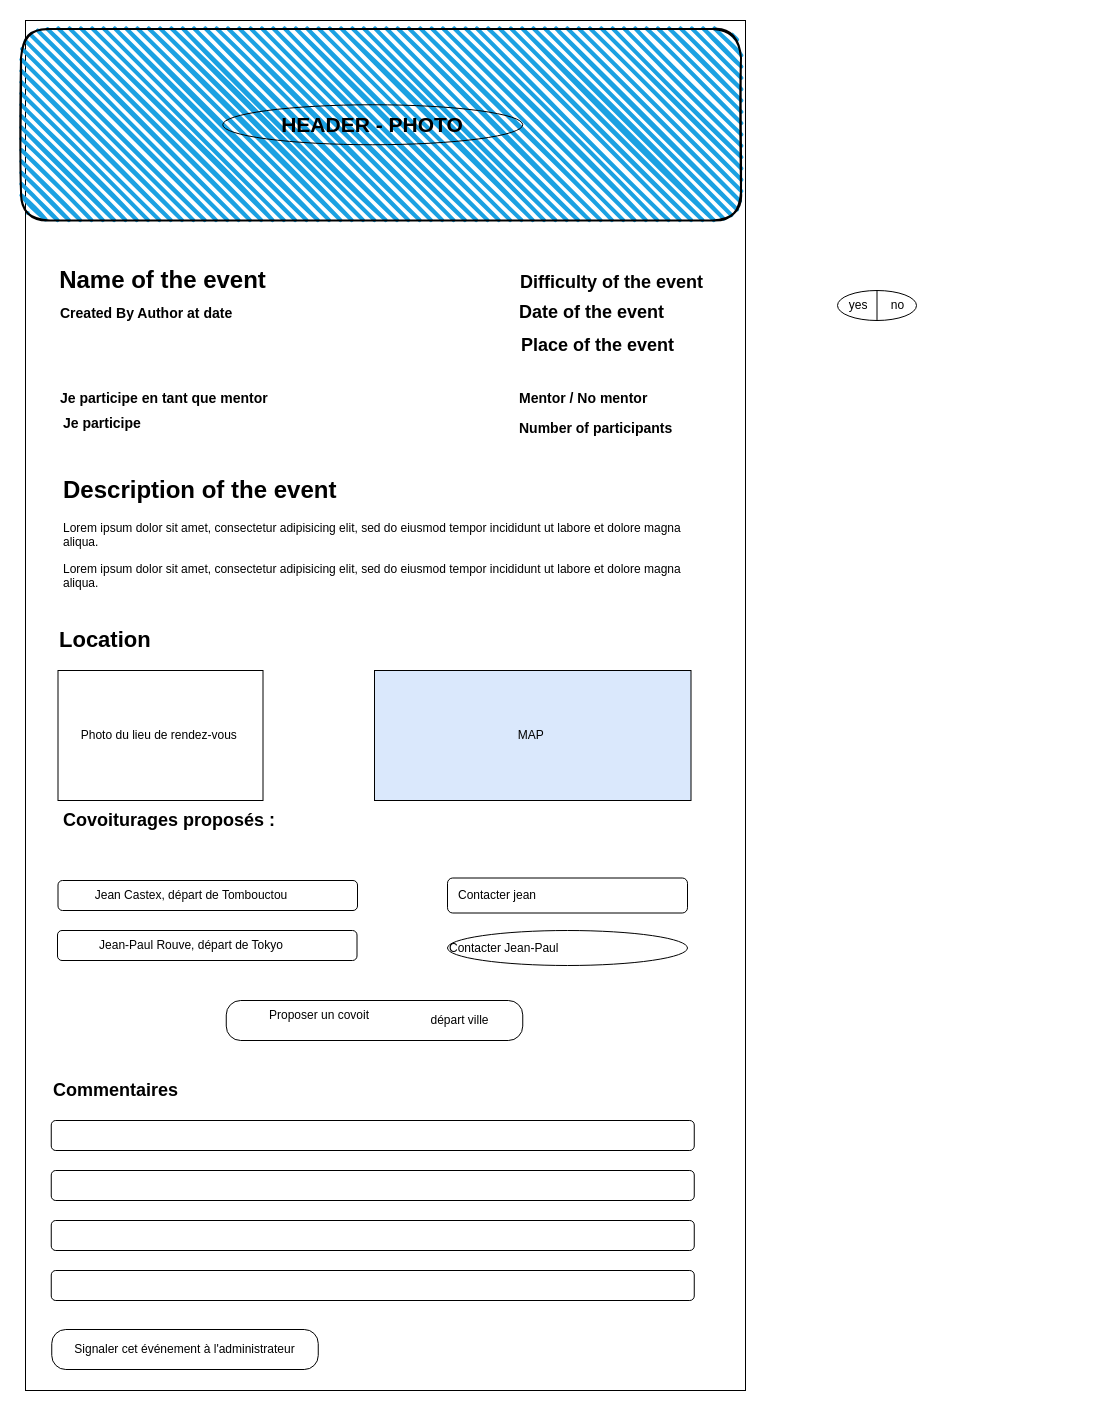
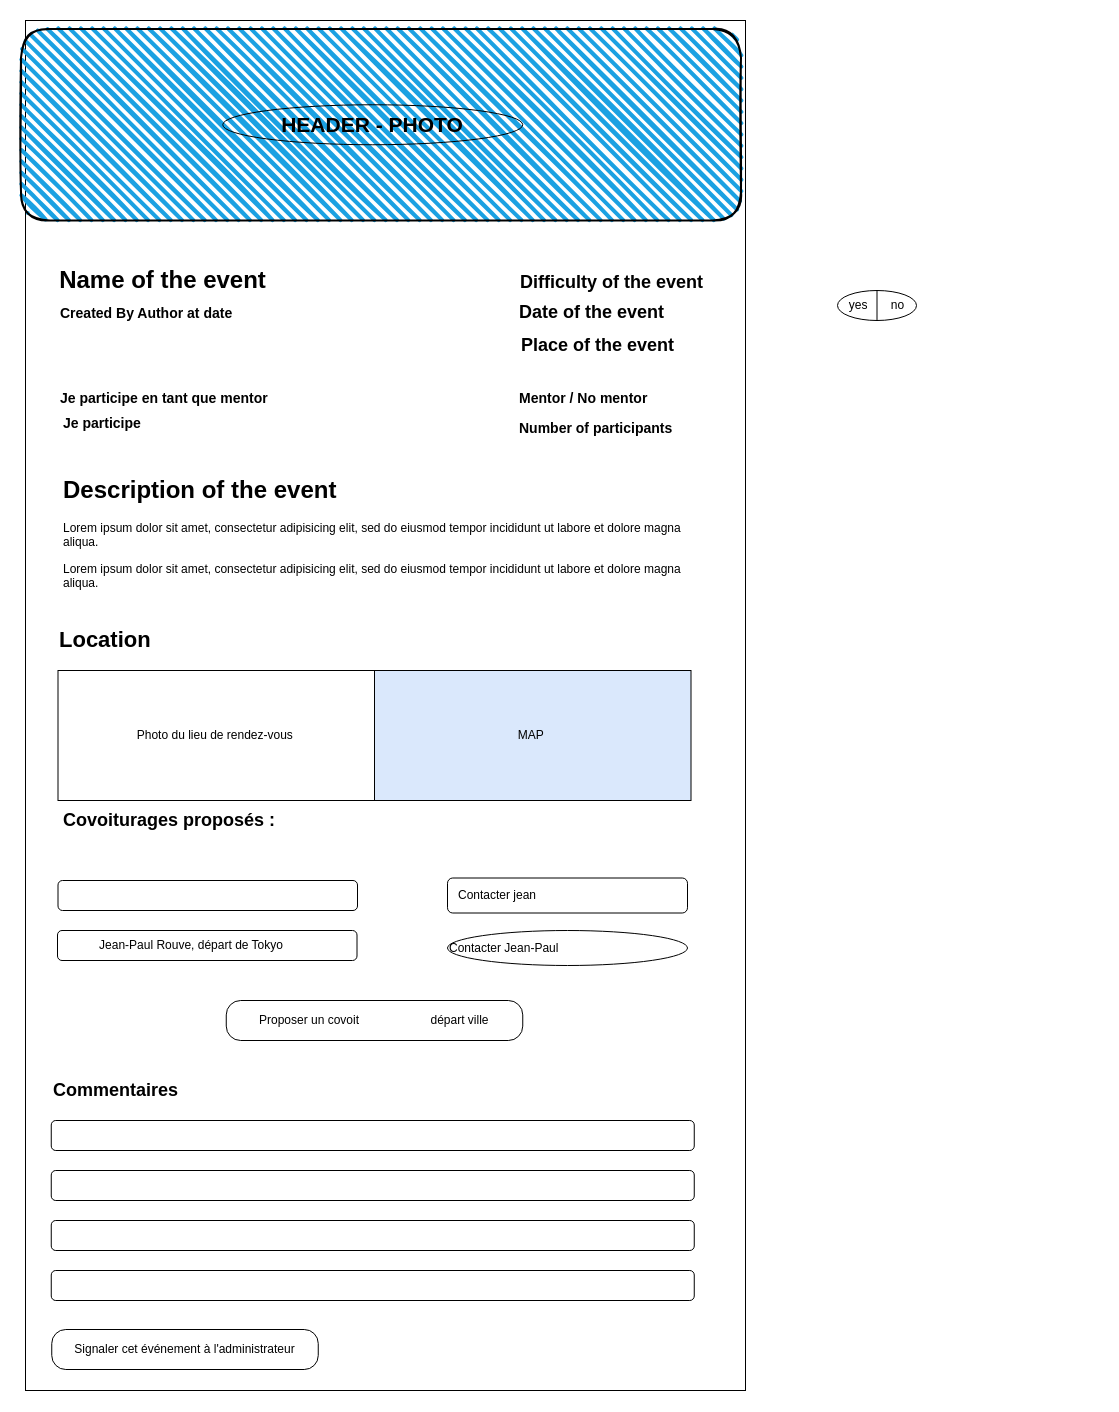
  <mxCell id="0" />
  <mxCell id="1" parent="0" />
  <mxCell id="2" value="&lt;span style=&quot;color: rgba(0 , 0 , 0 , 0) ; font-family: monospace ; font-size: 0px&quot;&gt;%3CmxGraphModel%3E%3Croot%3E%3CmxCell%20id%3D%220%22%2F%3E%3CmxCell%20id%3D%221%22%20parent%3D%220%22%2F%3E%3CmxCell%20id%3D%222%22%20value%3D%22%22%20style%3D%22rounded%3D1%3BwhiteSpace%3Dwrap%3Bhtml%3D1%3BfillColor%3Dnone%3Balign%3Dleft%3B%22%20vertex%3D%221%22%20parent%3D%221%22%3E%3CmxGeometry%20x%3D%2260.5%22%20y%3D%22750%22%20width%3D%22299.5%22%20height%3D%2230%22%20as%3D%22geometry%22%2F%3E%3C%2FmxCell%3E%3C%2Froot%3E%3C%2FmxGraphModel%3E&lt;/span&gt;" style="rounded=0;whiteSpace=wrap;html=1;" vertex="1" parent="1"><mxGeometry x="25" y="20" width="720" height="1370" as="geometry" /></mxCell>
  <mxCell id="3" value="" style="rounded=1;whiteSpace=wrap;html=1;strokeWidth=2;fillWeight=4;hachureGap=8;hachureAngle=45;fillColor=#1ba1e2;sketch=1;fontStyle=1;fontFamily=Helvetica;" parent="1" vertex="1"><mxGeometry x="20.5" y="28.5" width="720" height="191.5" as="geometry" /></mxCell>
  <mxCell id="4" value="&lt;b&gt;&lt;font style=&quot;font-size: 21px&quot;&gt;HEADER - PHOTO&lt;/font&gt;&lt;/b&gt;" style="ellipse;whiteSpace=wrap;html=1;align=center;newEdgeStyle={&quot;edgeStyle&quot;:&quot;entityRelationEdgeStyle&quot;,&quot;startArrow&quot;:&quot;none&quot;,&quot;endArrow&quot;:&quot;none&quot;,&quot;segment&quot;:10,&quot;curved&quot;:1};treeFolding=1;treeMoving=1;fillColor=none;" parent="1" vertex="1"><mxGeometry x="222.25" y="104.25" width="300" height="40" as="geometry" /></mxCell>
  <mxCell id="5" value="&lt;font style=&quot;font-size: 24px&quot;&gt;Name of the event&lt;/font&gt;" style="text;strokeColor=none;fillColor=none;html=1;fontSize=24;fontStyle=1;verticalAlign=middle;align=center;fontFamily=Helvetica;" parent="1" vertex="1"><mxGeometry x="107" y="260" width="110" height="40" as="geometry" /></mxCell>
  <mxCell id="6" value="&lt;font style=&quot;font-size: 14px&quot;&gt;Created By Author at date&lt;/font&gt;" style="text;strokeColor=none;fillColor=none;html=1;fontSize=24;fontStyle=1;verticalAlign=middle;align=left;fontFamily=Helvetica;" parent="1" vertex="1"><mxGeometry x="57.5" y="290" width="250" height="40" as="geometry" /></mxCell>
  <mxCell id="7" value="&lt;font style=&quot;font-size: 18px&quot;&gt;Date of the event&lt;/font&gt;" style="text;strokeColor=none;fillColor=none;html=1;fontSize=24;fontStyle=1;verticalAlign=middle;align=left;fontFamily=Helvetica;" parent="1" vertex="1"><mxGeometry x="517" y="290" width="210" height="40" as="geometry" /></mxCell>
  <mxCell id="8" value="&lt;font style=&quot;font-size: 18px&quot;&gt;Place of the event&lt;/font&gt;" style="text;strokeColor=none;fillColor=none;html=1;fontSize=24;fontStyle=1;verticalAlign=middle;align=center;fontFamily=Helvetica;" parent="1" vertex="1"><mxGeometry x="547" y="320" width="100" height="45" as="geometry" /></mxCell>
  <mxCell id="9" value="&lt;font style=&quot;font-size: 18px&quot;&gt;Difficulty of the event&lt;/font&gt;" style="text;strokeColor=none;fillColor=none;html=1;fontSize=24;fontStyle=1;verticalAlign=middle;align=center;fontFamily=Helvetica;" parent="1" vertex="1"><mxGeometry x="517" y="260" width="187" height="40" as="geometry" /></mxCell>
  <mxCell id="10" value="&lt;h1&gt;Description of the event&lt;/h1&gt;&lt;p&gt;Lorem ipsum dolor sit amet, consectetur adipisicing elit, sed do eiusmod tempor incididunt ut labore et dolore magna aliqua.&amp;nbsp;&lt;/p&gt;Lorem ipsum dolor sit amet, consectetur adipisicing elit, sed do eiusmod tempor incididunt ut labore et dolore magna aliqua." style="text;html=1;strokeColor=none;fillColor=none;spacing=5;spacingTop=-20;whiteSpace=wrap;overflow=hidden;rounded=0;" vertex="1" parent="1"><mxGeometry x="57.5" y="470" width="646" height="130" as="geometry" /></mxCell>
  <mxCell id="11" value="MAP&amp;nbsp;" style="whiteSpace=wrap;html=1;align=center;treeFolding=1;treeMoving=1;newEdgeStyle={&quot;edgeStyle&quot;:&quot;elbowEdgeStyle&quot;,&quot;startArrow&quot;:&quot;none&quot;,&quot;endArrow&quot;:&quot;none&quot;};fillColor=#dae8fc;" vertex="1" parent="1"><mxGeometry x="374" y="670" width="316.5" height="130" as="geometry" /></mxCell>
  <mxCell id="12" value="" style="rounded=1;whiteSpace=wrap;html=1;" vertex="1" parent="1"><mxGeometry x="50.75" y="1120" width="643" height="30" as="geometry" /></mxCell>
  <mxCell id="13" value="" style="rounded=1;whiteSpace=wrap;html=1;" vertex="1" parent="1"><mxGeometry x="50.75" y="1170" width="643" height="30" as="geometry" /></mxCell>
  <mxCell id="14" value="" style="rounded=1;whiteSpace=wrap;html=1;" vertex="1" parent="1"><mxGeometry x="50.75" y="1220" width="643" height="30" as="geometry" /></mxCell>
  <mxCell id="15" value="" style="rounded=1;whiteSpace=wrap;html=1;" vertex="1" parent="1"><mxGeometry x="50.75" y="1270" width="643" height="30" as="geometry" /></mxCell>
  <mxCell id="16" value="yes&amp;nbsp; &amp;nbsp; &amp;nbsp; &amp;nbsp;no" style="shape=lineEllipse;line=vertical;perimeter=ellipsePerimeter;whiteSpace=wrap;html=1;backgroundOutline=1;" vertex="1" parent="1"><mxGeometry x="837" y="290" width="79" height="30" as="geometry" /></mxCell>
  <mxCell id="17" value="&lt;font style=&quot;font-size: 14px&quot;&gt;Je participe en tant que mentor&lt;/font&gt;" style="text;strokeColor=none;fillColor=none;html=1;fontSize=24;fontStyle=1;verticalAlign=middle;align=left;" vertex="1" parent="1"><mxGeometry x="57.5" y="375" width="100" height="40" as="geometry" /></mxCell>
  <mxCell id="18" value="&lt;font style=&quot;font-size: 14px&quot;&gt;Number of participants&lt;/font&gt;" style="text;strokeColor=none;fillColor=none;html=1;fontSize=24;fontStyle=1;verticalAlign=middle;align=left;" vertex="1" parent="1"><mxGeometry x="517" y="405" width="580" height="40" as="geometry" /></mxCell>
- <mxCell id="19" value="Photo du lieu de rendez-vous&amp;nbsp;" style="whiteSpace=wrap;html=1;align=center;treeFolding=1;treeMoving=1;newEdgeStyle={&quot;edgeStyle&quot;:&quot;elbowEdgeStyle&quot;,&quot;startArrow&quot;:&quot;none&quot;,&quot;endArrow&quot;:&quot;none&quot;};" vertex="1" parent="1"><mxGeometry x="57.5" y="670" width="205" height="130" as="geometry" /></mxCell>
+ <mxCell id="19" value="Photo du lieu de rendez-vous&amp;nbsp;" style="whiteSpace=wrap;html=1;align=center;treeFolding=1;treeMoving=1;newEdgeStyle={&quot;edgeStyle&quot;:&quot;elbowEdgeStyle&quot;,&quot;startArrow&quot;:&quot;none&quot;,&quot;endArrow&quot;:&quot;none&quot;};" vertex="1" parent="1"><mxGeometry x="57.5" y="670" width="316.5" height="130" as="geometry" /></mxCell>
  <mxCell id="20" value="&lt;font style=&quot;font-size: 14px&quot;&gt;Mentor / No mentor&lt;/font&gt;" style="text;strokeColor=none;fillColor=none;html=1;fontSize=24;fontStyle=1;verticalAlign=middle;align=left;" vertex="1" parent="1"><mxGeometry x="517" y="375" width="100" height="40" as="geometry" /></mxCell>
  <mxCell id="21" value="&lt;font style=&quot;font-size: 14px&quot;&gt;Je participe&amp;nbsp;&lt;/font&gt;" style="text;strokeColor=none;fillColor=none;html=1;fontSize=24;fontStyle=1;verticalAlign=middle;align=left;" vertex="1" parent="1"><mxGeometry x="61" y="400" width="229.5" height="40" as="geometry" /></mxCell>
  <mxCell id="22" value="Signaler cet événement à l'administrateur" style="rounded=1;whiteSpace=wrap;html=1;arcSize=35;" vertex="1" parent="1"><mxGeometry x="51.25" y="1329" width="266.5" height="40" as="geometry" /></mxCell>
  <mxCell id="23" value="&lt;font style=&quot;font-size: 18px&quot;&gt;&lt;b&gt;Covoiturages proposés :&lt;/b&gt;&lt;/font&gt;" style="text;html=1;strokeColor=none;fillColor=none;align=left;verticalAlign=middle;whiteSpace=wrap;rounded=0;" vertex="1" parent="1"><mxGeometry x="61" y="810" width="276" height="20" as="geometry" /></mxCell>
- <mxCell id="24" value="Jean Castex, départ de Tombouctou" style="text;html=1;strokeColor=none;fillColor=none;align=center;verticalAlign=middle;whiteSpace=wrap;rounded=0;" vertex="1" parent="1"><mxGeometry x="75.75" y="885" width="230" height="20" as="geometry" /></mxCell>
  <mxCell id="25" value="Jean-Paul Rouve, départ de Tokyo" style="text;html=1;strokeColor=none;fillColor=none;align=center;verticalAlign=middle;whiteSpace=wrap;rounded=0;" vertex="1" parent="1"><mxGeometry x="40.75" y="935" width="300" height="20" as="geometry" /></mxCell>
  <mxCell id="26" value="" style="rounded=1;whiteSpace=wrap;html=1;fillColor=none;align=left;" vertex="1" parent="1"><mxGeometry x="57.5" y="880" width="299.5" height="30" as="geometry" /></mxCell>
  <mxCell id="27" value="Contacter jean" style="text;html=1;strokeColor=none;fillColor=none;align=center;verticalAlign=middle;whiteSpace=wrap;rounded=0;" vertex="1" parent="1"><mxGeometry x="417" y="885" width="160" height="20" as="geometry" /></mxCell>
  <mxCell id="28" value="" style="rounded=1;whiteSpace=wrap;html=1;fillColor=none;" vertex="1" parent="1"><mxGeometry x="447" y="877.5" width="240" height="35" as="geometry" /></mxCell>
  <mxCell id="29" value="&lt;font size=&quot;1&quot;&gt;&lt;b style=&quot;font-size: 22px&quot;&gt;Location&lt;/b&gt;&lt;/font&gt;" style="text;html=1;strokeColor=none;fillColor=none;align=left;verticalAlign=middle;whiteSpace=wrap;rounded=0;" vertex="1" parent="1"><mxGeometry x="57" y="630" width="110" height="20" as="geometry" /></mxCell>
  <mxCell id="30" value="" style="rounded=1;whiteSpace=wrap;html=1;fillColor=none;align=left;" vertex="1" parent="1"><mxGeometry x="57" y="930" width="299.5" height="30" as="geometry" /></mxCell>
  <mxCell id="31" value="" style="rounded=1;whiteSpace=wrap;html=1;arcSize=36;" vertex="1" parent="1"><mxGeometry x="225.75" y="1000" width="296.5" height="40" as="geometry" /></mxCell>
- <mxCell id="32" value="Proposer un covoit" style="text;html=1;strokeColor=none;fillColor=none;align=center;verticalAlign=middle;whiteSpace=wrap;rounded=0;" vertex="1" parent="1"><mxGeometry x="254" y="1005" width="130" height="20" as="geometry" /></mxCell>
+ <mxCell id="32" value="Proposer un covoit" style="text;html=1;strokeColor=none;fillColor=none;align=center;verticalAlign=middle;whiteSpace=wrap;rounded=0;" vertex="1" parent="1"><mxGeometry x="244" y="1010" width="130" height="20" as="geometry" /></mxCell>
  <mxCell id="33" value="départ ville" style="text;html=1;strokeColor=none;fillColor=none;align=center;verticalAlign=middle;whiteSpace=wrap;rounded=0;" vertex="1" parent="1"><mxGeometry x="417" y="1010" width="85" height="20" as="geometry" /></mxCell>
  <mxCell id="34" value="Contacter Jean-Paul" style="ellipse;whiteSpace=wrap;html=1;fillColor=none;align=left;" vertex="1" parent="1"><mxGeometry x="447" y="930" width="240" height="35" as="geometry" /></mxCell>
  <mxCell id="35" value="&lt;font size=&quot;1&quot;&gt;&lt;b style=&quot;font-size: 18px&quot;&gt;Commentaires&lt;/b&gt;&lt;/font&gt;" style="text;html=1;strokeColor=none;fillColor=none;align=left;verticalAlign=middle;whiteSpace=wrap;rounded=0;" vertex="1" parent="1"><mxGeometry x="50.75" y="1080" width="120" height="20" as="geometry" /></mxCell>
